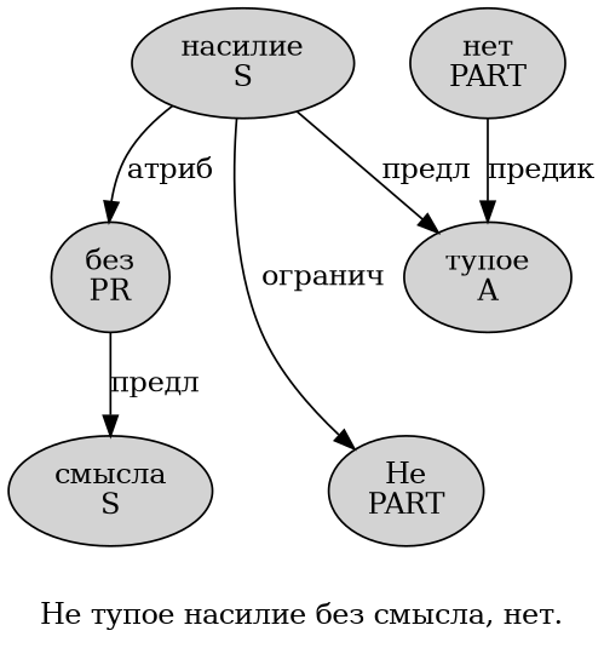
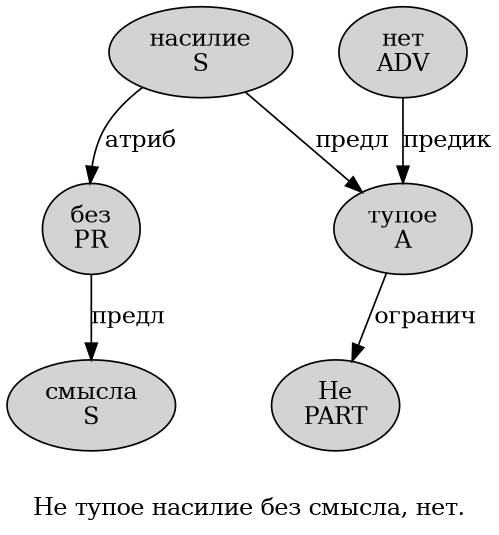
  digraph {
    label="Не тупое насилие без смысла, нет."
    node [fillcolor=lightgray penwidth=1 shape=ellipse style=filled]
    n1 [label="Не\nPART"]
    n2 [label="тупое\nA"]
    n3 [label="насилие\nS"]
    n4 [label="без\nPR"]
    n5 [label="смысла\nS"]
-   n6 [label="нет\nPART"]
-   n3 -> n1 [label="огранич"]
+   n6 [label="нет\nADV"]
+   n2 -> n1 [label="огранич"]
    n3 -> n2 [label="предл"]
    n3 -> n4 [label="атриб"]
    n4 -> n5 [label="предл"]
    n6 -> n2 [label="предик"]
  }
